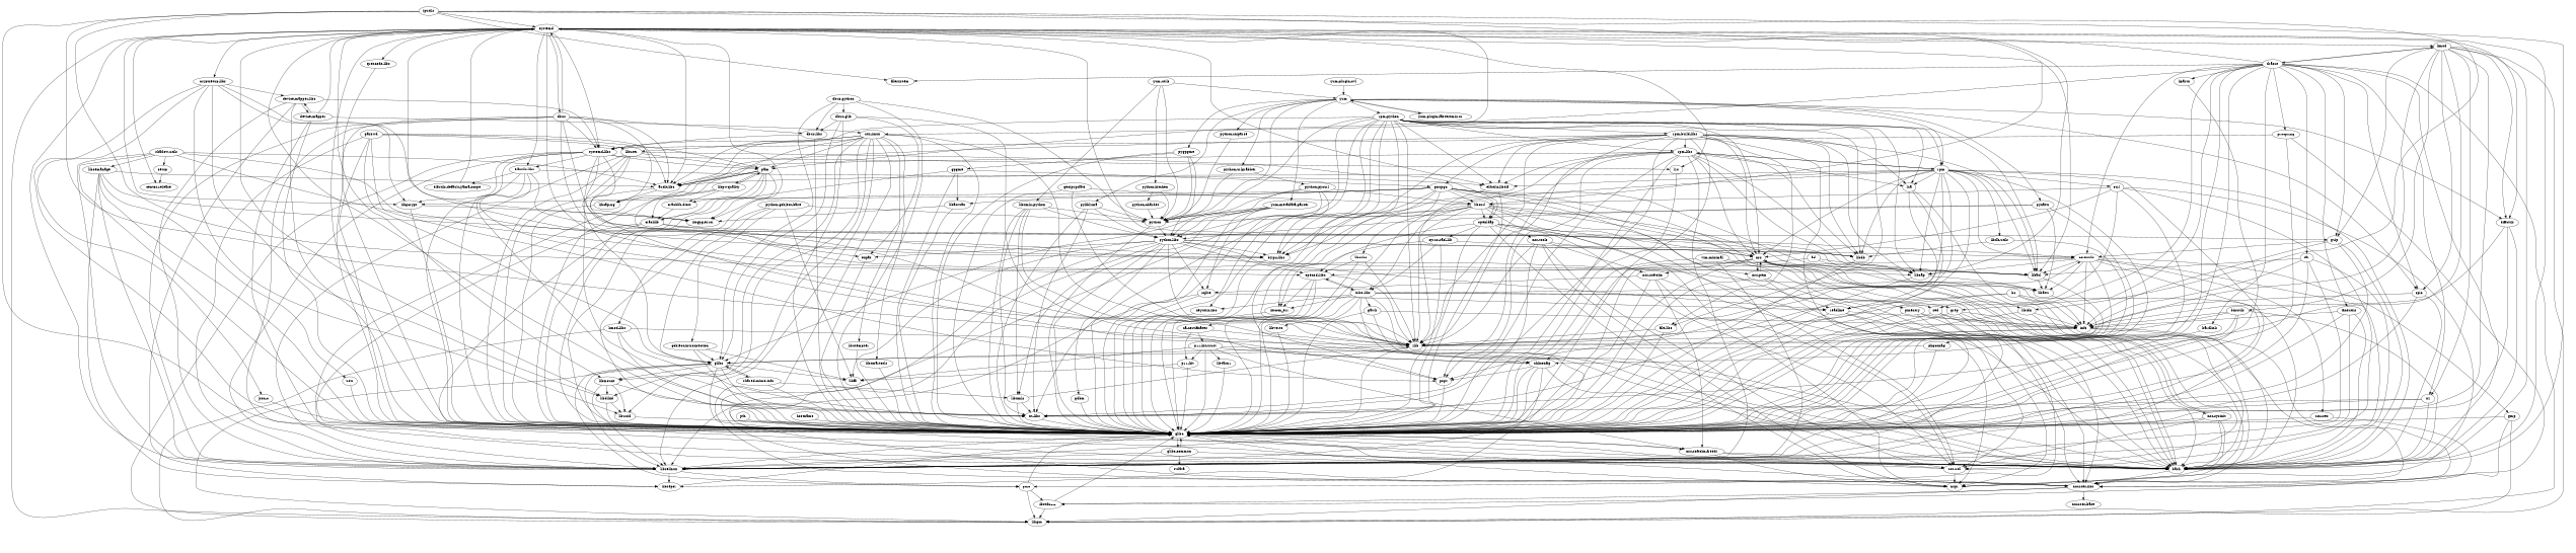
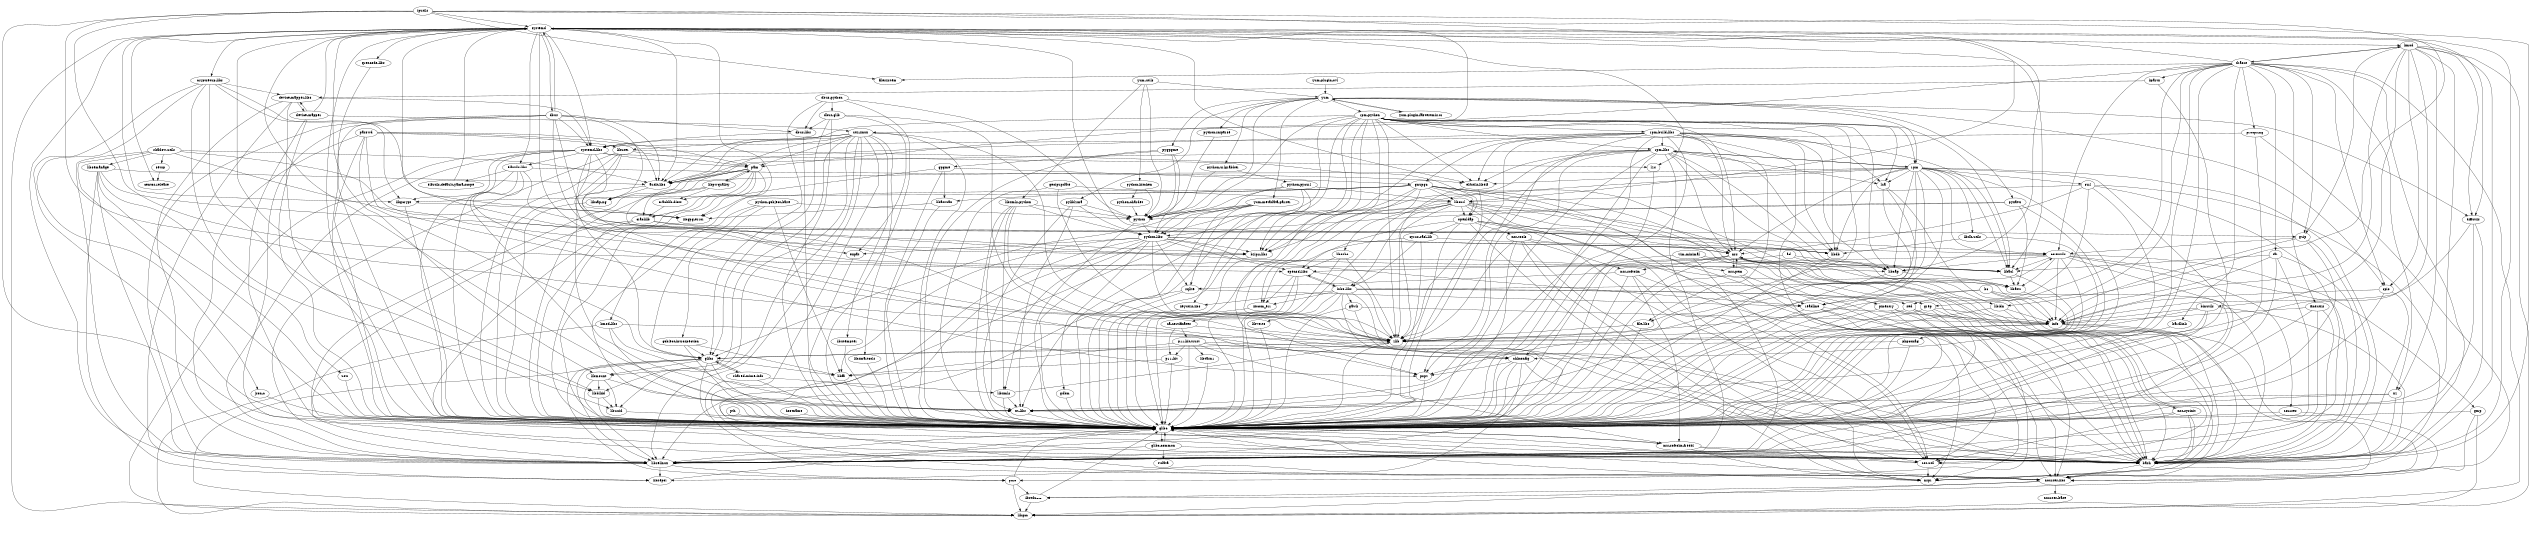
  digraph {
    setup
    "centos-release"
    kpartx
    "device-mapper-libs"
    glibc
    libselinux
    libsepol
    "systemd-libs"
    "device-mapper"
    "glibc-common"
    "nss-softokn-freebl"
    pcre
    libgcc
    "xz-libs"
    libcap
    "libgpg-error"
    libgcrypt
    lz4
    pam
    "elfutils-libs"
    bash
    "util-linux"
    systemd
    tzdata
    "nss-util"
    nspr
    gmp
    "libstdc++"
    "rpm-build-libs"
    zlib
    popt
    "elfutils-libelf"
    "rpm-libs"
    gnupg2
    "bzip2-libs"
    libdb
    libacl
    lua
    "audit-libs"
    "file-libs"
    nss
    glib2
    libattr
    rpm
    info
    readline
    pinentry
    libassuan
    openldap
    libcurl
    "ncurses-libs"
    "libcap-ng"
    chkconfig
    "nss-pem"
    "nss-sysinit"
    "nss-softokn"
    coreutils
    "libdb-utils"
    curl
    pth
    "cyrus-sasl-lib"
    "openssl-libs"
    "nss-tools"
    libcom_err
    "krb5-libs"
    libidn
    libssh2
    "ncurses-base"
    sqlite
    hardlink
    libverto
    gawk
    "keyutils-libs"
    sed
    grep
    "ca-certificates"
    ncurses
    "python-libs"
    libffi
    expat
    gdbm
    "p11-kit"
    "p11-kit-trust"
    "rpm-python"
    python
    xz
    "dbus-libs"
    cracklib
    "cracklib-dicts"
    libpwquality
    "elfutils-default-yama-scope"
    hostname
    acl
    "shadow-utils"
    libsemanage
    ustr
    libblkid
    libmount
    libutempter
    libuuid
    libuser
    libsmartcols
    dbus
    kmod
    diffutils
    "qrencode-libs"
    "kmod-libs"
    "cryptsetup-libs"
    cpio
    binutils
    dracut
    gzip
    "json-c"
    "yum-utils"
    yum
    "libxml2-python"
    "python-kitchen"
    pyliblzma
    "yum-metadata-parser"
    pyxattr
    "yum-plugin-fastestmirror"
    pygpgme
    "python-iniparse"
    "python-urlgrabber"
    libxml2
    "python-chardet"
    gpgme
    "python-pycurl"
    bc
    "python-gobject-base"
    "gobject-introspection"
    "shared-mime-info"
    "dbus-glib"
    findutils
    pkgconfig
    filesystem
    tar
    "procps-ng"
    "dbus-python"
    libtasn1
    passwd
    "yum-plugin-ovl"
    "vim-minimal"
    iputils
    geoipupdate
    setup -> "centos-release"
+   kpartx -> "device-mapper-libs"
    kpartx -> glibc
    "device-mapper-libs" -> glibc
    "device-mapper-libs" -> libselinux
    "device-mapper-libs" -> libsepol
    "device-mapper-libs" -> "systemd-libs"
    "device-mapper-libs" -> "device-mapper"
    glibc -> "glibc-common"
    glibc -> "nss-softokn-freebl"
    libselinux -> glibc
    libselinux -> libsepol
    libselinux -> pcre
    libsepol -> glibc
    "systemd-libs" -> glibc
    "systemd-libs" -> libselinux
    "systemd-libs" -> libgcc
    "systemd-libs" -> "xz-libs"
    "systemd-libs" -> libcap
    "systemd-libs" -> "libgpg-error"
    "systemd-libs" -> libgcrypt
    "systemd-libs" -> lz4
    "systemd-libs" -> pam
    "systemd-libs" -> "elfutils-libs"
    "device-mapper" -> "device-mapper-libs"
    "device-mapper" -> glibc
    "device-mapper" -> bash
    "device-mapper" -> "util-linux"
    "device-mapper" -> systemd
    "glibc-common" -> glibc
    "glibc-common" -> libselinux
    "glibc-common" -> bash
    "glibc-common" -> tzdata
    "nss-softokn-freebl" -> glibc
    "nss-softokn-freebl" -> bash
    "nss-softokn-freebl" -> "nss-util"
    "nss-softokn-freebl" -> nspr
    pcre -> glibc
    pcre -> libgcc
    pcre -> "libstdc++"
    "xz-libs" -> glibc
    libcap -> glibc
    libcap -> libattr
    "libgpg-error" -> glibc
    libgcrypt -> glibc
    libgcrypt -> "libgpg-error"
    lz4 -> glibc
    pam -> glibc
    pam -> libselinux
    pam -> bash
    pam -> libdb
    pam -> "audit-libs"
    pam -> cracklib
    pam -> "cracklib-dicts"
    pam -> libpwquality
    "elfutils-libs" -> glibc
    "elfutils-libs" -> "xz-libs"
    "elfutils-libs" -> zlib
    "elfutils-libs" -> "elfutils-libelf"
    "elfutils-libs" -> "bzip2-libs"
    "elfutils-libs" -> "elfutils-default-yama-scope"
    bash -> glibc
    bash -> "ncurses-libs"
    "util-linux" -> glibc
    "util-linux" -> libselinux
    "util-linux" -> "systemd-libs"
    "util-linux" -> pam
    "util-linux" -> zlib
    "util-linux" -> "audit-libs"
    "util-linux" -> "ncurses-libs"
    "util-linux" -> "libcap-ng"
    "util-linux" -> libblkid
    "util-linux" -> libmount
    "util-linux" -> libutempter
    "util-linux" -> libuuid
    "util-linux" -> libuser
    "util-linux" -> libsmartcols
    systemd -> "centos-release"
    systemd -> glibc
    systemd -> libselinux
    systemd -> "systemd-libs"
    systemd -> libgcc
    systemd -> "xz-libs"
    systemd -> libcap
    systemd -> libgcrypt
    systemd -> lz4
    systemd -> pam
    systemd -> "elfutils-libs"
    systemd -> bash
    systemd -> zlib
    systemd -> "elfutils-libelf"
    systemd -> "bzip2-libs"
    systemd -> libacl
    systemd -> "audit-libs"
    systemd -> libcurl
    systemd -> libblkid
    systemd -> libmount
    systemd -> dbus
    systemd -> kmod
    systemd -> diffutils
    systemd -> "qrencode-libs"
    systemd -> "kmod-libs"
    systemd -> "cryptsetup-libs"
    "nss-util" -> glibc
    "nss-util" -> nspr
    nspr -> glibc
    gmp -> glibc
    gmp -> libgcc
    gmp -> "libstdc++"
    "libstdc++" -> glibc
    "libstdc++" -> libgcc
    "rpm-build-libs" -> glibc
    "rpm-build-libs" -> libselinux
    "rpm-build-libs" -> "xz-libs"
    "rpm-build-libs" -> libcap
    "rpm-build-libs" -> zlib
    "rpm-build-libs" -> popt
    "rpm-build-libs" -> "elfutils-libelf"
    "rpm-build-libs" -> "rpm-libs"
    "rpm-build-libs" -> gnupg2
    "rpm-build-libs" -> "bzip2-libs"
    "rpm-build-libs" -> libdb
    "rpm-build-libs" -> libacl
    "rpm-build-libs" -> lua
    "rpm-build-libs" -> "audit-libs"
    "rpm-build-libs" -> "file-libs"
    "rpm-build-libs" -> nss
    zlib -> glibc
    zlib -> glib2
    popt -> glibc
    "elfutils-libelf" -> glibc
    "elfutils-libelf" -> zlib
    "rpm-libs" -> glibc
    "rpm-libs" -> libselinux
    "rpm-libs" -> "xz-libs"
    "rpm-libs" -> libcap
    "rpm-libs" -> zlib
    "rpm-libs" -> popt
    "rpm-libs" -> "elfutils-libelf"
    "rpm-libs" -> "bzip2-libs"
    "rpm-libs" -> libdb
    "rpm-libs" -> libacl
    "rpm-libs" -> lua
    "rpm-libs" -> "audit-libs"
    "rpm-libs" -> nss
    "rpm-libs" -> rpm
    gnupg2 -> glibc
    gnupg2 -> "libgpg-error"
    gnupg2 -> libgcrypt
    gnupg2 -> bash
    gnupg2 -> zlib
    gnupg2 -> "bzip2-libs"
    gnupg2 -> info
    gnupg2 -> readline
    gnupg2 -> pinentry
    gnupg2 -> libassuan
    gnupg2 -> openldap
    gnupg2 -> libcurl
    "bzip2-libs" -> glibc
    libdb -> glibc
    libacl -> glibc
    libacl -> libattr
    lua -> glibc
    lua -> readline
    lua -> "ncurses-libs"
    "audit-libs" -> glibc
    "audit-libs" -> "libcap-ng"
    "file-libs" -> glibc
    "file-libs" -> zlib
    nss -> glibc
    nss -> bash
    nss -> "nss-util"
    nss -> nspr
    nss -> chkconfig
    nss -> "nss-pem"
    nss -> "nss-sysinit"
    nss -> "nss-softokn"
    glib2 -> glibc
    glib2 -> libselinux
    glib2 -> pcre
    glib2 -> libgcc
    glib2 -> bash
    glib2 -> libffi
    glib2 -> libmount
    glib2 -> "shared-mime-info"
    libattr -> glibc
    rpm -> glibc
    rpm -> libselinux
    rpm -> "xz-libs"
    rpm -> libcap
    rpm -> bash
    rpm -> zlib
    rpm -> popt
    rpm -> "elfutils-libelf"
    rpm -> "rpm-libs"
    rpm -> "bzip2-libs"
    rpm -> libdb
    rpm -> libacl
    rpm -> lua
    rpm -> "audit-libs"
    rpm -> nss
    rpm -> coreutils
    rpm -> "libdb-utils"
    rpm -> curl
    info -> glibc
    info -> bash
    info -> zlib
    info -> "ncurses-libs"
    readline -> glibc
    readline -> bash
    readline -> info
    readline -> "ncurses-libs"
    pinentry -> glibc
    pinentry -> bash
    pinentry -> info
    pinentry -> "ncurses-libs"
    libassuan -> glibc
    libassuan -> "libgpg-error"
    openldap -> glibc
    openldap -> bash
    openldap -> "nss-util"
    openldap -> nspr
    openldap -> nss
    openldap -> "cyrus-sasl-lib"
    openldap -> "openssl-libs"
    openldap -> "nss-tools"
    libcurl -> glibc
    libcurl -> "nss-util"
    libcurl -> nspr
    libcurl -> zlib
    libcurl -> nss
    libcurl -> openldap
    libcurl -> "nss-pem"
    libcurl -> libcom_err
    libcurl -> "krb5-libs"
    libcurl -> libidn
    libcurl -> libssh2
    "ncurses-libs" -> glibc
    "ncurses-libs" -> libgcc
    "ncurses-libs" -> "libstdc++"
    "ncurses-libs" -> "ncurses-base"
    "libcap-ng" -> glibc
    chkconfig -> glibc
    chkconfig -> libselinux
    chkconfig -> libsepol
    chkconfig -> bash
    chkconfig -> popt
    "nss-pem" -> glibc
    "nss-pem" -> "nss-util"
    "nss-pem" -> nspr
    "nss-pem" -> nss
    "nss-sysinit" -> glibc
    "nss-sysinit" -> bash
    "nss-sysinit" -> "nss-util"
    "nss-sysinit" -> nspr
    "nss-sysinit" -> nss
    "nss-softokn" -> glibc
    "nss-softokn" -> "nss-softokn-freebl"
    "nss-softokn" -> "nss-util"
    "nss-softokn" -> nspr
    "nss-softokn" -> sqlite
    coreutils -> glibc
    coreutils -> libselinux
    coreutils -> libcap
    coreutils -> bash
    coreutils -> gmp
    coreutils -> libacl
    coreutils -> libattr
    coreutils -> info
    coreutils -> "openssl-libs"
    coreutils -> ncurses
    "libdb-utils" -> glibc
    "libdb-utils" -> libdb
    curl -> glibc
    curl -> "nss-util"
    curl -> nspr
    curl -> zlib
    curl -> nss
    curl -> libcurl
    pth -> glibc
    "cyrus-sasl-lib" -> glibc
    "cyrus-sasl-lib" -> libdb
    "cyrus-sasl-lib" -> libcom_err
    "cyrus-sasl-lib" -> "krb5-libs"
    "openssl-libs" -> glibc
    "openssl-libs" -> zlib
    "openssl-libs" -> libcom_err
    "openssl-libs" -> "krb5-libs"
    "openssl-libs" -> "ca-certificates"
    "nss-tools" -> glibc
    "nss-tools" -> "nss-util"
    "nss-tools" -> nspr
    "nss-tools" -> zlib
    "nss-tools" -> nss
    "nss-tools" -> "nss-softokn"
    libcom_err -> glibc
    "krb5-libs" -> glibc
    "krb5-libs" -> libselinux
    "krb5-libs" -> bash
    "krb5-libs" -> coreutils
    "krb5-libs" -> "openssl-libs"
    "krb5-libs" -> libcom_err
    "krb5-libs" -> libverto
    "krb5-libs" -> gawk
    "krb5-libs" -> "keyutils-libs"
    "krb5-libs" -> sed
    "krb5-libs" -> grep
    libidn -> glibc
    libidn -> bash
    libidn -> info
    libssh2 -> glibc
    libssh2 -> zlib
    libssh2 -> "openssl-libs"
    sqlite -> glibc
    sqlite -> readline
    sqlite -> "ncurses-libs"
    hardlink -> glibc
    libverto -> glibc
    gawk -> glibc
    gawk -> bash
    gawk -> info
    "keyutils-libs" -> glibc
    sed -> glibc
    sed -> libselinux
    sed -> bash
    sed -> info
    grep -> glibc
    grep -> pcre
    grep -> bash
    grep -> info
    "ca-certificates" -> bash
    "ca-certificates" -> "p11-kit"
    "ca-certificates" -> "p11-kit-trust"
    ncurses -> glibc
    ncurses -> "ncurses-libs"
    "python-libs" -> glibc
    "python-libs" -> bash
    "python-libs" -> zlib
    "python-libs" -> "bzip2-libs"
    "python-libs" -> libdb
    "python-libs" -> readline
    "python-libs" -> "ncurses-libs"
    "python-libs" -> coreutils
    "python-libs" -> "openssl-libs"
    "python-libs" -> sqlite
    "python-libs" -> libffi
    "python-libs" -> expat
    "python-libs" -> gdbm
    libffi -> glibc
    expat -> glibc
    gdbm -> glibc
    "p11-kit" -> glibc
    "p11-kit" -> libffi
    "p11-kit-trust" -> glibc
    "p11-kit-trust" -> "nss-softokn-freebl"
    "p11-kit-trust" -> bash
    "p11-kit-trust" -> chkconfig
    "p11-kit-trust" -> libffi
    "p11-kit-trust" -> "p11-kit"
    "p11-kit-trust" -> libtasn1
    "rpm-python" -> glibc
    "rpm-python" -> libselinux
    "rpm-python" -> "xz-libs"
    "rpm-python" -> libcap
    "rpm-python" -> "rpm-build-libs"
    "rpm-python" -> zlib
    "rpm-python" -> popt
    "rpm-python" -> "elfutils-libelf"
    "rpm-python" -> "rpm-libs"
    "rpm-python" -> "bzip2-libs"
    "rpm-python" -> libdb
    "rpm-python" -> libacl
    "rpm-python" -> lua
    "rpm-python" -> "audit-libs"
    "rpm-python" -> "file-libs"
    "rpm-python" -> nss
    "rpm-python" -> rpm
    "rpm-python" -> "python-libs"
    "rpm-python" -> python
    python -> glibc
    python -> "python-libs"
    xz -> glibc
    xz -> "xz-libs"
    xz -> bash
    "dbus-libs" -> glibc
    "dbus-libs" -> "systemd-libs"
    cracklib -> glibc
    cracklib -> bash
    cracklib -> zlib
    cracklib -> gzip
    "cracklib-dicts" -> cracklib
    libpwquality -> glibc
    libpwquality -> pam
    libpwquality -> cracklib
    libpwquality -> "cracklib-dicts"
    "elfutils-default-yama-scope" -> systemd
    hostname -> glibc
    acl -> glibc
    acl -> libacl
    acl -> libattr
    "shadow-utils" -> setup
    "shadow-utils" -> glibc
    "shadow-utils" -> libselinux
    "shadow-utils" -> libacl
    "shadow-utils" -> "audit-libs"
    "shadow-utils" -> libattr
    "shadow-utils" -> libsemanage
    libsemanage -> glibc
    libsemanage -> libselinux
    libsemanage -> libsepol
    libsemanage -> "bzip2-libs"
    libsemanage -> "audit-libs"
    libsemanage -> ustr
    ustr -> glibc
    libblkid -> glibc
    libblkid -> libuuid
    libmount -> glibc
    libmount -> libselinux
    libmount -> libblkid
    libmount -> libuuid
    libutempter -> glibc
    libuuid -> glibc
    libuser -> glibc
    libuser -> libselinux
    libuser -> pam
    libuser -> popt
    libuser -> glib2
    libuser -> openldap
    libsmartcols -> glibc
    dbus -> glibc
    dbus -> libselinux
    dbus -> "systemd-libs"
    dbus -> bash
    dbus -> systemd
    dbus -> "audit-libs"
    dbus -> "libcap-ng"
    dbus -> coreutils
    dbus -> expat
    dbus -> "dbus-libs"
    kmod -> glibc
    kmod -> libgcc
    kmod -> "xz-libs"
    kmod -> bash
    kmod -> zlib
    kmod -> xz
    kmod -> diffutils
    kmod -> cpio
    kmod -> binutils
    kmod -> dracut
    kmod -> gzip
    diffutils -> glibc
    diffutils -> bash
    diffutils -> info
    "qrencode-libs" -> glibc
    "kmod-libs" -> glibc
    "kmod-libs" -> libgcc
    "kmod-libs" -> "xz-libs"
    "kmod-libs" -> zlib
    "cryptsetup-libs" -> "device-mapper-libs"
    "cryptsetup-libs" -> glibc
    "cryptsetup-libs" -> "libgpg-error"
    "cryptsetup-libs" -> libgcrypt
    "cryptsetup-libs" -> libblkid
    "cryptsetup-libs" -> libuuid
    "cryptsetup-libs" -> "json-c"
    cpio -> glibc
    cpio -> bash
    cpio -> info
    binutils -> glibc
    binutils -> bash
    binutils -> zlib
    binutils -> info
    binutils -> chkconfig
    dracut -> kpartx
    dracut -> glibc
    dracut -> libgcc
    dracut -> bash
    dracut -> "util-linux"
    dracut -> systemd
    dracut -> coreutils
    dracut -> hardlink
    dracut -> sed
    dracut -> grep
    dracut -> xz
    dracut -> kmod
    dracut -> cpio
    dracut -> gzip
    dracut -> findutils
    dracut -> pkgconfig
    dracut -> filesystem
    dracut -> tar
    dracut -> "procps-ng"
    gzip -> glibc
    gzip -> bash
    gzip -> info
    gzip -> coreutils
    "json-c" -> glibc
    "yum-utils" -> python
    "yum-utils" -> yum
    "yum-utils" -> "libxml2-python"
    "yum-utils" -> "python-kitchen"
    yum -> rpm
    yum -> "rpm-python"
    yum -> python
    yum -> diffutils
    yum -> cpio
    yum -> pyliblzma
    yum -> "yum-metadata-parser"
    yum -> pyxattr
    yum -> "yum-plugin-fastestmirror"
    yum -> pygpgme
    yum -> "python-iniparse"
    yum -> "python-urlgrabber"
    "libxml2-python" -> glibc
    "libxml2-python" -> "xz-libs"
    "libxml2-python" -> zlib
    "libxml2-python" -> "python-libs"
    "libxml2-python" -> python
    "libxml2-python" -> libxml2
    "python-kitchen" -> python
    "python-kitchen" -> "python-chardet"
    pyliblzma -> glibc
    pyliblzma -> "xz-libs"
    pyliblzma -> "python-libs"
    pyliblzma -> python
    "yum-metadata-parser" -> glibc
    "yum-metadata-parser" -> glib2
    "yum-metadata-parser" -> sqlite
    "yum-metadata-parser" -> "python-libs"
    "yum-metadata-parser" -> python
    "yum-metadata-parser" -> libxml2
    pyxattr -> glibc
    pyxattr -> libattr
    pyxattr -> "python-libs"
    pyxattr -> python
    "yum-plugin-fastestmirror" -> yum
    pygpgme -> glibc
    pygpgme -> "python-libs"
    pygpgme -> python
    pygpgme -> gpgme
    "python-iniparse" -> python
    "python-urlgrabber" -> python
    "python-urlgrabber" -> "python-pycurl"
    libxml2 -> glibc
    libxml2 -> "xz-libs"
    libxml2 -> zlib
    "python-chardet" -> python
    gpgme -> glibc
    gpgme -> "libgpg-error"
    gpgme -> gnupg2
    gpgme -> libassuan
    "python-pycurl" -> glibc
    "python-pycurl" -> libcurl
    "python-pycurl" -> "keyutils-libs"
    "python-pycurl" -> "python-libs"
    "python-pycurl" -> python
    bc -> glibc
    bc -> bash
    bc -> info
    bc -> readline
    bc -> "ncurses-libs"
    "python-gobject-base" -> glibc
    "python-gobject-base" -> glib2
    "python-gobject-base" -> libffi
    "python-gobject-base" -> python
    "python-gobject-base" -> "gobject-introspection"
    "gobject-introspection" -> glibc
    "gobject-introspection" -> glib2
    "gobject-introspection" -> libffi
    "shared-mime-info" -> glibc
    "shared-mime-info" -> glib2
    "shared-mime-info" -> libxml2
    "dbus-glib" -> glibc
    "dbus-glib" -> glib2
    "dbus-glib" -> chkconfig
    "dbus-glib" -> expat
    "dbus-glib" -> "dbus-libs"
    findutils -> glibc
    findutils -> libselinux
    findutils -> bash
    findutils -> info
    pkgconfig -> glibc
    pkgconfig -> glib2
    tar -> glibc
    tar -> libselinux
    tar -> bash
    tar -> libacl
    tar -> info
    "procps-ng" -> glibc
    "procps-ng" -> "systemd-libs"
    "procps-ng" -> "ncurses-libs"
    "dbus-python" -> glibc
    "dbus-python" -> glib2
    "dbus-python" -> python
    "dbus-python" -> "dbus-libs"
    "dbus-python" -> "dbus-glib"
    libtasn1 -> glibc
    passwd -> glibc
    passwd -> libselinux
    passwd -> pam
    passwd -> popt
    passwd -> "audit-libs"
    passwd -> glib2
    passwd -> libuser
    "yum-plugin-ovl" -> yum
    "vim-minimal" -> glibc
    "vim-minimal" -> libselinux
    "vim-minimal" -> libacl
    "vim-minimal" -> "ncurses-libs"
    iputils -> glibc
    iputils -> libcap
    iputils -> bash
    iputils -> systemd
    iputils -> chkconfig
    iputils -> "openssl-libs"
    iputils -> libidn
    iputils -> filesystem
    geoipupdate -> glibc
    geoipupdate -> zlib
    geoipupdate -> libcurl
  }
